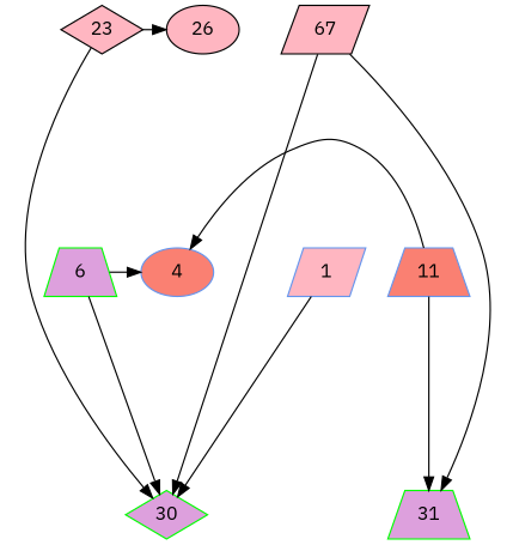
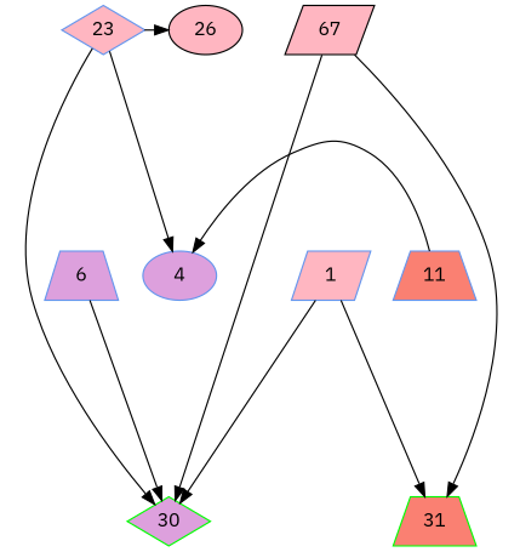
  digraph {
    fontname="IBM Plex Sans"
    ranksep=2.0
    node [color=cornflowerblue fillcolor=lightpink fontname="IBM Plex Sans" shape=trapezium style=filled]
    edge [fontname="IBM Plex Sans"]
-   4 [fillcolor=salmon shape=ellipse]
-   6 [color=green fillcolor=plum]
+   4 [fillcolor=plum shape=ellipse]
+   6 [fillcolor=plum]
    n3 [label=1 shape=parallelogram]
    11 [fillcolor=salmon]
-   23 [color=black shape=diamond]
+   23 [shape=diamond]
    26 [color=black shape=ellipse]
    n7 [color=black label=67 shape=parallelogram]
    30 [color=green fillcolor=plum shape=diamond]
-   31 [color=green fillcolor=plum]
+   31 [color=green fillcolor=salmon]
    subgraph sub_1 {
      rank=same
      4
      6
      n3
      11
    }
    subgraph sub_2 {
      rank=same
      23
      26
      n7
    }
    subgraph sub_3 {
      rank=same
      30
      31
    }
    6 -> 30
    n3 -> 30
-   11 -> 31
+   n3 -> 31
    11 -> 4
-   6 -> 4
+   23 -> 4
    23 -> 26
    23 -> 30
    n7 -> 30
    n7 -> 31
  }
